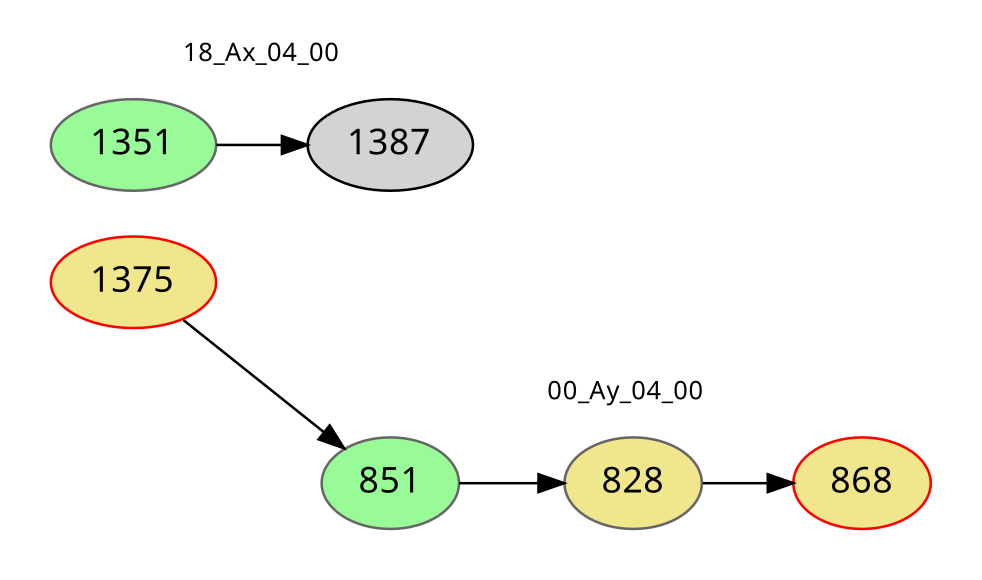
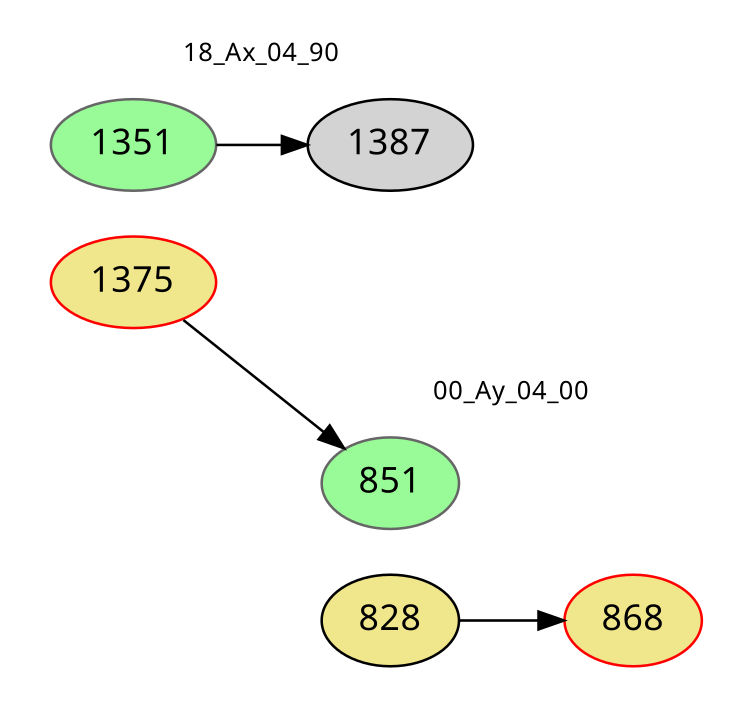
  digraph {
    fontname="Noto Sans"
    rankdir=LR
    node [color=red fillcolor=khaki fontname="Noto Sans" style=filled]
    edge [color=black fontname="Noto Sans"]
    n1 [label=1375]
    n2 [color=gray40 fillcolor=palegreen label=1351]
    n3 [color=black fillcolor=lightgrey label=1387]
    n4 [color=gray40 fillcolor=palegreen label=851]
-   n5 [color=gray40 label=828]
+   n5 [color=black label=828]
    n6 [label=868]
    subgraph cluster_1 {
      color=white
      fontsize=10
-     label="18_Ax_04_00"
+     label="18_Ax_04_90"
      n1
      n2
      n3
    }
    subgraph cluster_2 {
      color=white
      fontsize=10
      label="00_Ay_04_00"
      n4
      n5
      n6
    }
    n1 -> n4
    n2 -> n3
-   n4 -> n5
    n5 -> n6
  }
